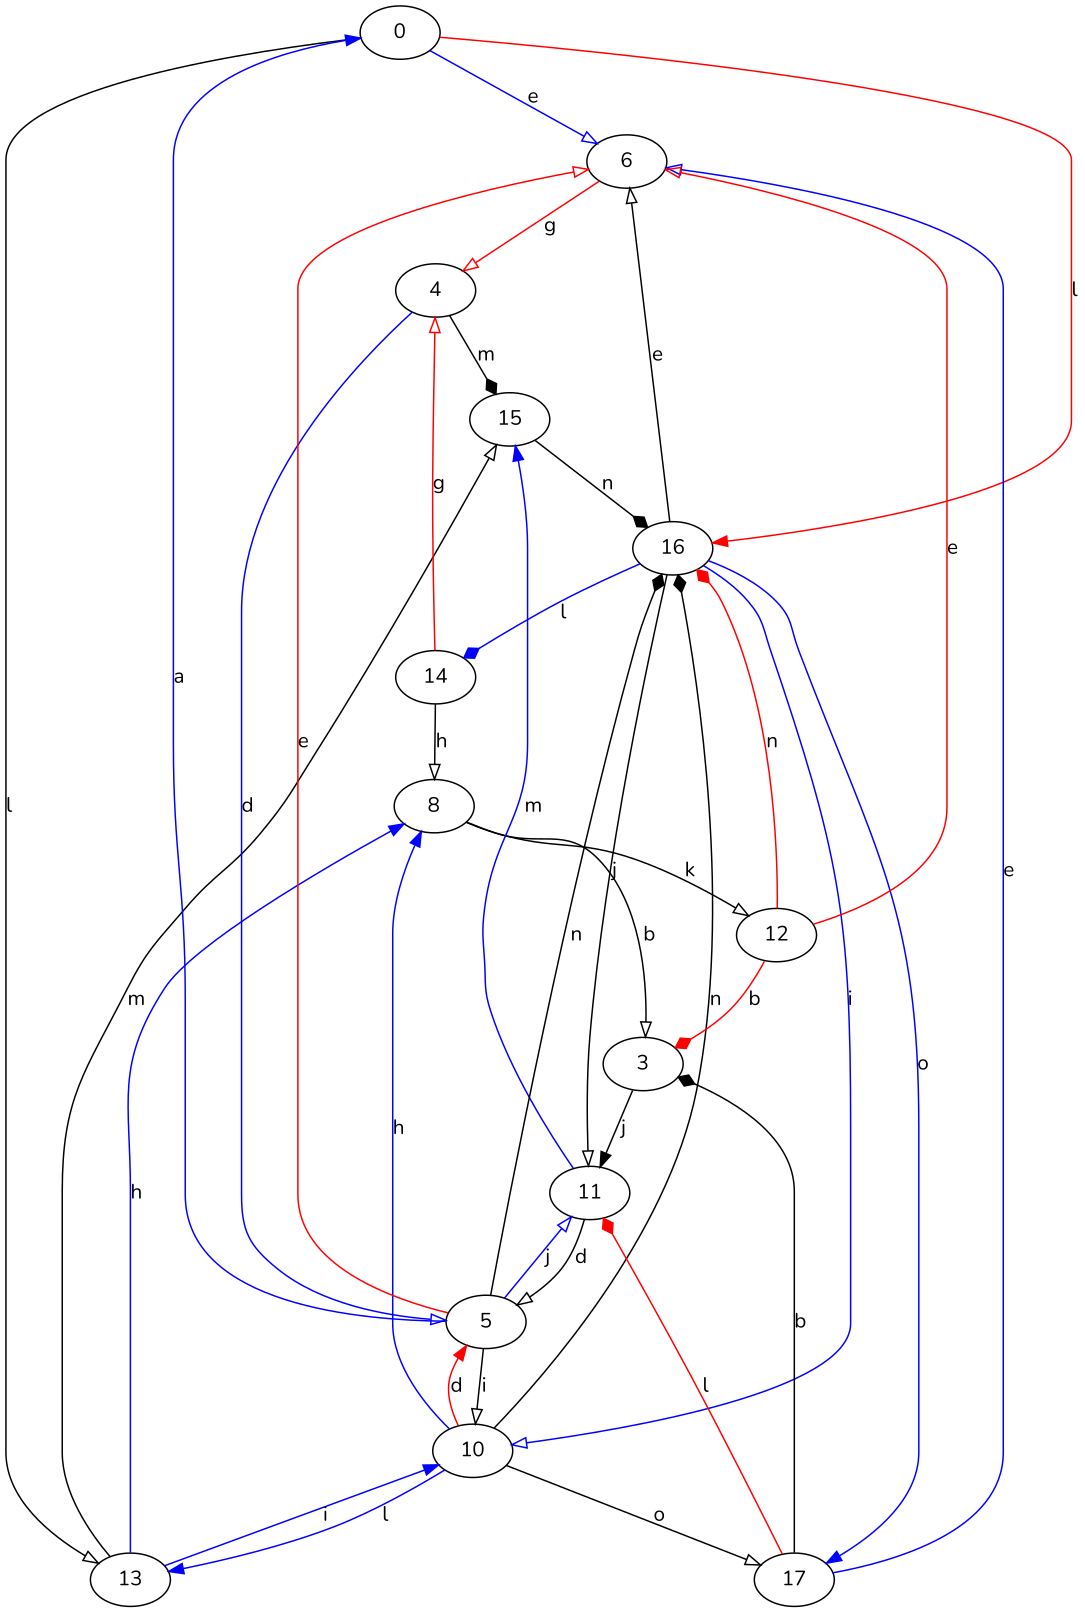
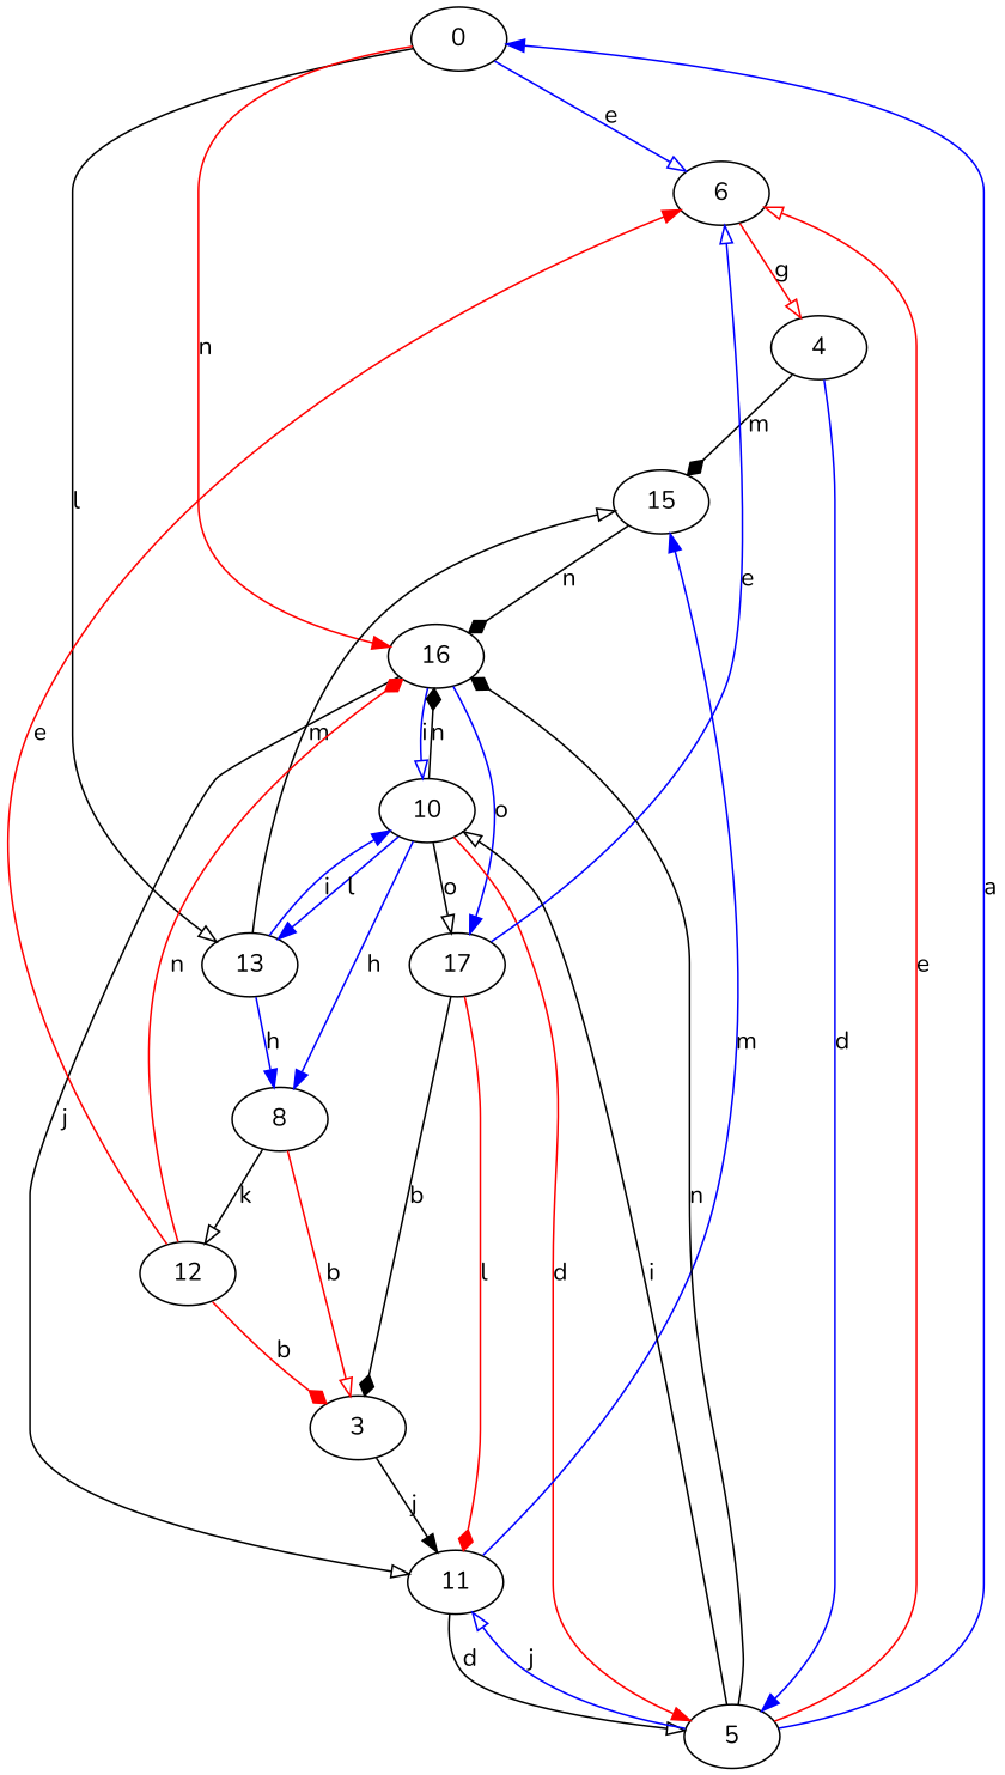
  strict digraph {
    fontname=Nunito
    node [fontname=Nunito]
    edge [arrowhead=onormal color=black fontname=Nunito]
    0
    6
    13
    16
    n5 [label=4]
    10
    15
    8
    11
    17
-   14
    3
    5
    12
    0 -> 6 [color=blue label=e]
    0 -> 13 [label=l]
-   0 -> 16 [arrowhead=normal color=red label=l]
+   0 -> 16 [arrowhead=normal color=red label=n]
    6 -> n5 [color=red label=g]
    13 -> 10 [arrowhead=normal color=blue label=i]
    13 -> 15 [label=m]
    13 -> 8 [arrowhead=normal color=blue label=h]
-   16 -> 6 [label=e]
    16 -> 10 [color=blue label=i]
    16 -> 11 [label=j]
    16 -> 17 [arrowhead=normal color=blue label=o]
-   16 -> 14 [arrowhead=diamond color=blue label=l]
    n5 -> 15 [arrowhead=diamond label=m]
-   n5 -> 5 [color=blue label=d]
+   n5 -> 5 [arrowhead=normal color=blue label=d]
    10 -> 13 [arrowhead=normal color=blue label=l]
    10 -> 16 [arrowhead=diamond label=n]
    10 -> 8 [arrowhead=normal color=blue label=h]
    10 -> 17 [label=o]
    10 -> 5 [arrowhead=normal color=red label=d]
    15 -> 16 [arrowhead=diamond label=n]
-   8 -> 3 [label=b]
+   8 -> 3 [color=red label=b]
    8 -> 12 [label=k]
    11 -> 15 [arrowhead=normal color=blue label=m]
    11 -> 5 [label=d]
    17 -> 6 [color=blue label=e]
    17 -> 11 [arrowhead=diamond color=red label=l]
    17 -> 3 [arrowhead=diamond label=b]
-   14 -> n5 [color=red label=g]
-   14 -> 8 [label=h]
    3 -> 11 [arrowhead=normal label=j]
    5 -> 0 [arrowhead=normal color=blue label=a]
    5 -> 6 [color=red label=e]
    5 -> 16 [arrowhead=diamond label=n]
    5 -> 10 [label=i]
    5 -> 11 [color=blue label=j]
-   12 -> 6 [color=red label=e]
+   12 -> 6 [arrowhead=normal color=red label=e]
    12 -> 16 [arrowhead=diamond color=red label=n]
    12 -> 3 [arrowhead=diamond color=red label=b]
  }
